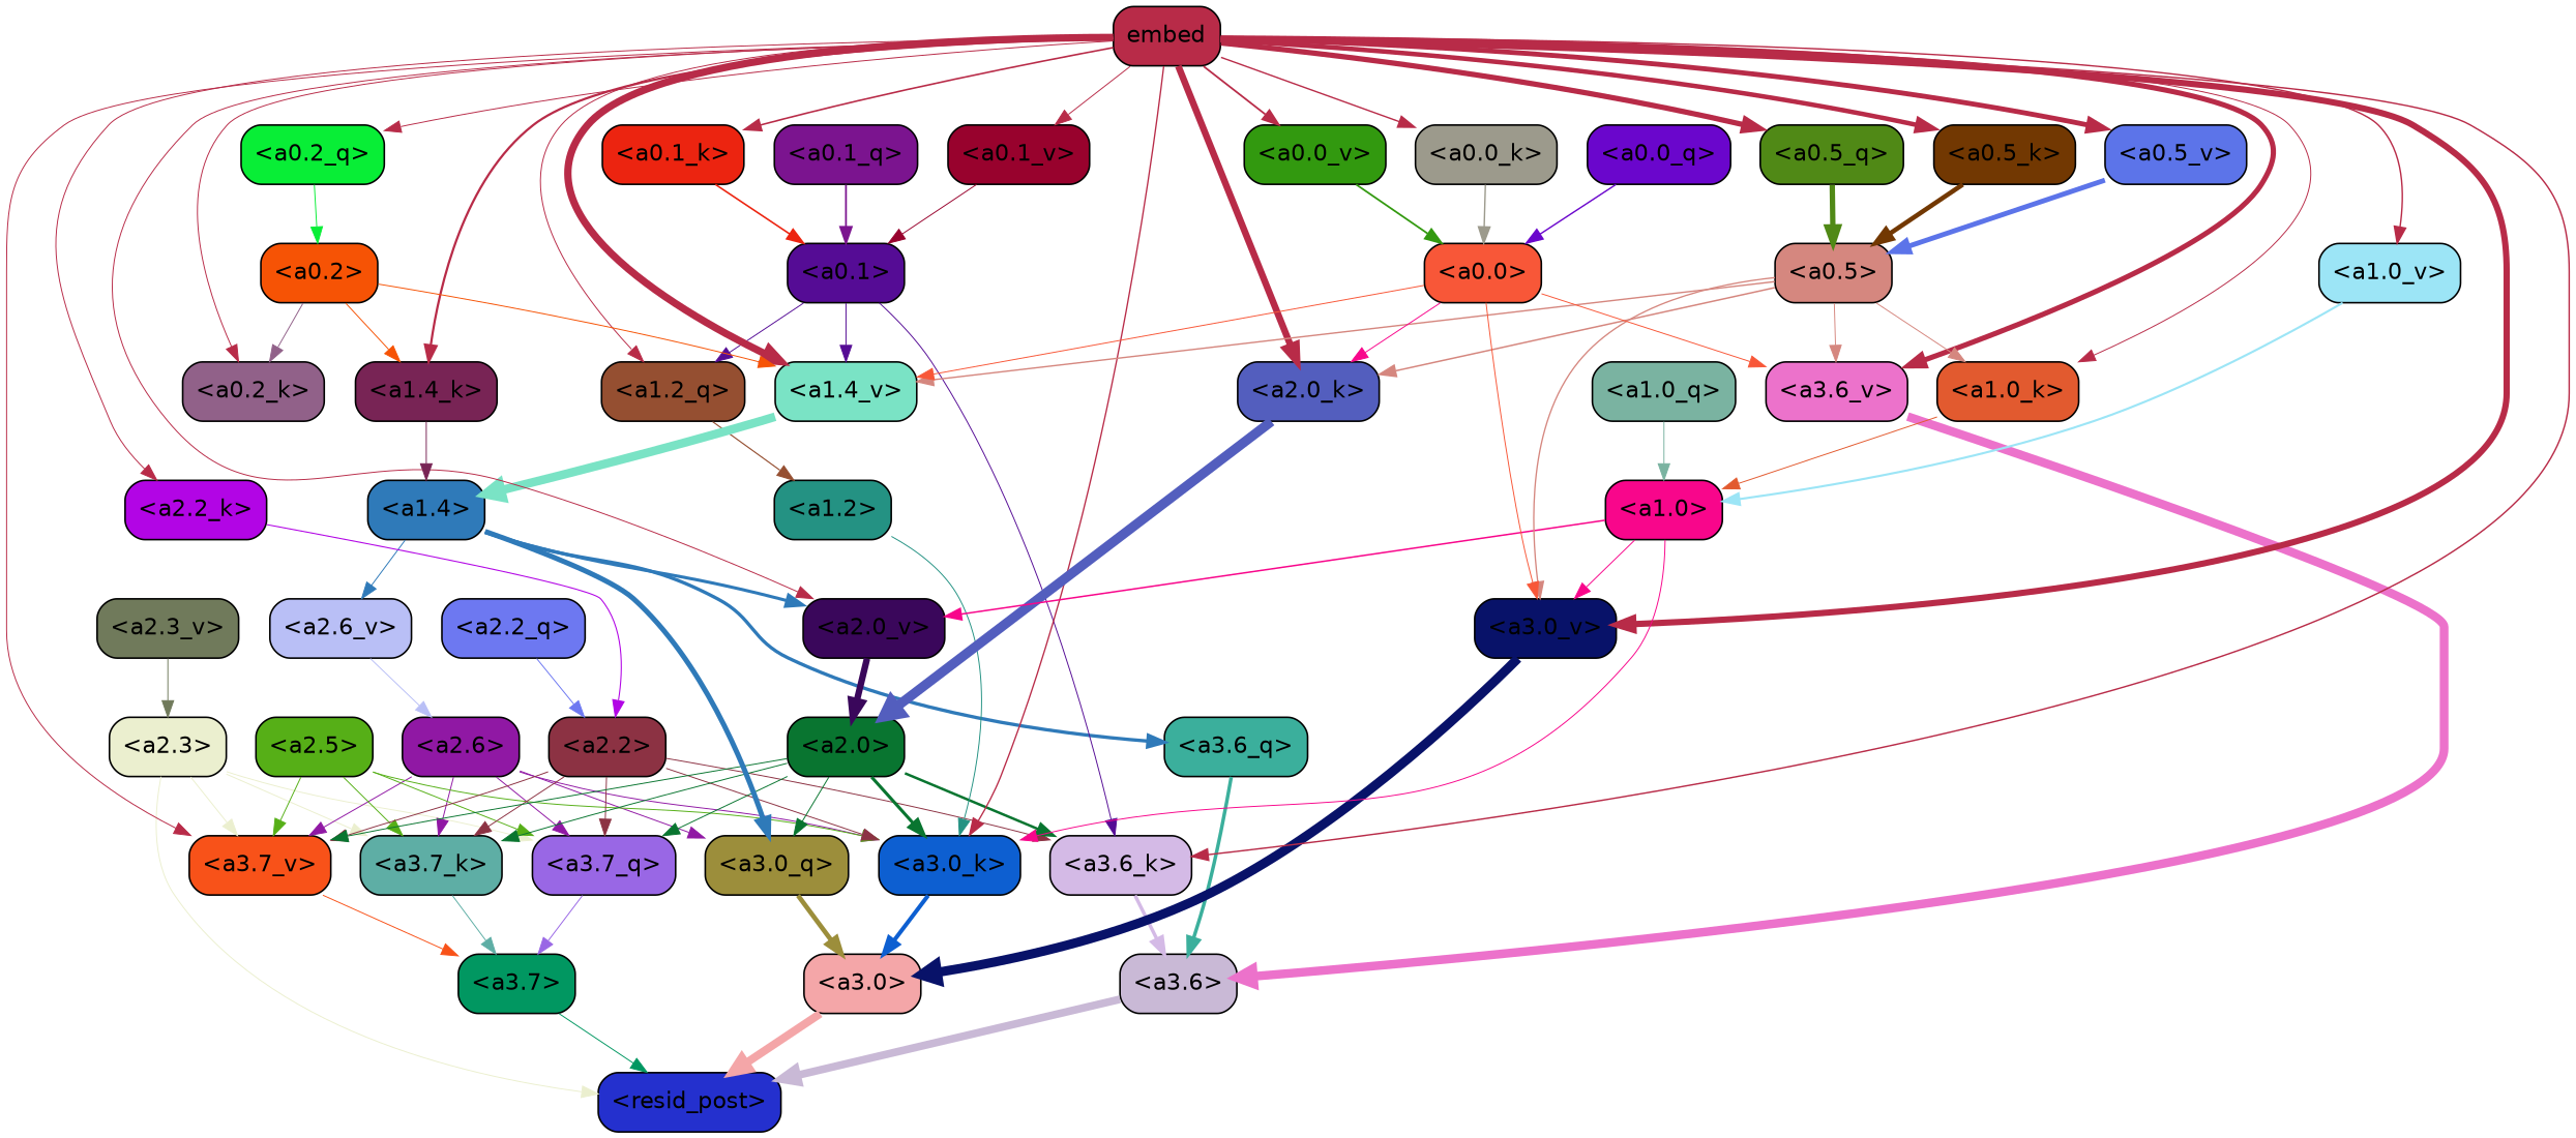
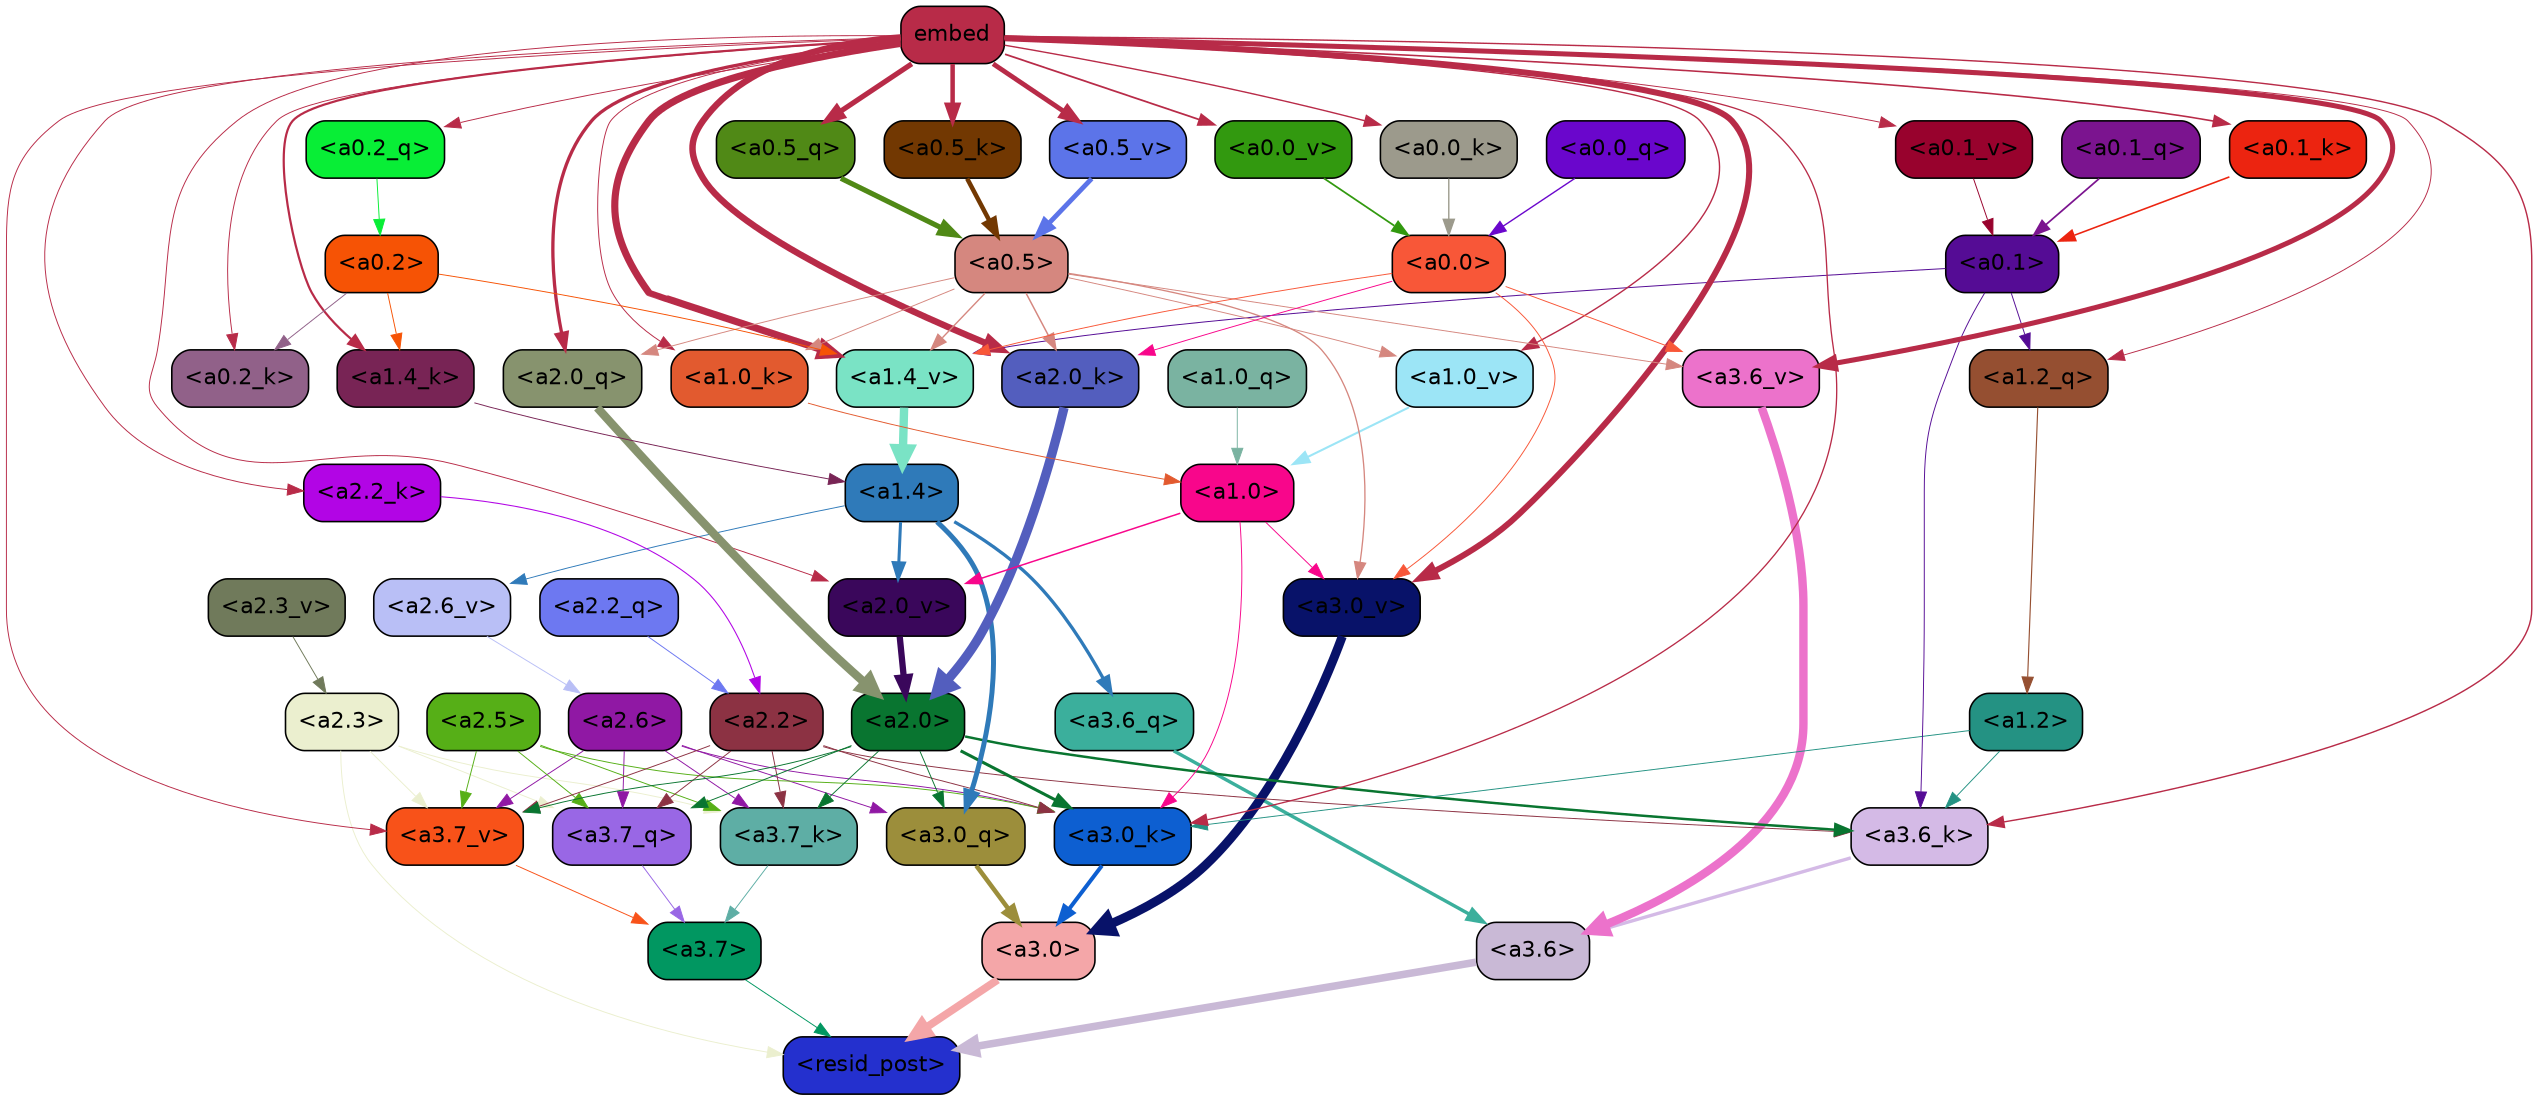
  strict digraph {
    splines=true
    node [color=black fontname=Helvetica shape=box style="filled, rounded"]
    edge [color="#b82b48" penwidth=0.6]
    "<a3.7>" [fillcolor="#019761"]
    "<resid_post>" [fillcolor="#2430ce"]
    "<a3.6>" [fillcolor="#c9b9d6"]
    "<a3.0>" [fillcolor="#f4a6a8"]
    "<a2.3>" [fillcolor="#ebefcf"]
    "<a3.7_q>" [fillcolor="#9967e5"]
    "<a3.7_k>" [fillcolor="#5eaea5"]
    "<a3.7_v>" [fillcolor="#f85219"]
    "<a3.6_q>" [fillcolor="#3baf9c"]
    "<a3.0_q>" [fillcolor="#9c8e3b"]
    "<a3.6_k>" [fillcolor="#d4bae6"]
    "<a3.0_k>" [fillcolor="#0d5fd1"]
    "<a3.6_v>" [fillcolor="#ec72cb"]
    "<a3.0_v>" [fillcolor="#081269"]
    "<a2.6>" [fillcolor="#9018a4"]
    "<a2.5>" [fillcolor="#56af17"]
    "<a2.2>" [fillcolor="#8c3243"]
    "<a2.0>" [fillcolor="#097530"]
    "<a1.4>" [fillcolor="#2f7ab9"]
    "<a2.6_v>" [fillcolor="#b9bff6"]
    "<a2.0_v>" [fillcolor="#3a075b"]
    "<a1.2>" [fillcolor="#249283"]
    "<a0.1>" [fillcolor="#550c95"]
    "<a1.2_q>" [fillcolor="#954f31"]
    "<a1.4_v>" [fillcolor="#7ae3c5"]
    embed [fillcolor="#b82b48"]
+   "<a2.0_q>" [fillcolor="#87936e"]
    "<a2.2_k>" [fillcolor="#b205e5"]
    "<a2.0_k>" [fillcolor="#535ebe"]
    "<a1.4_k>" [fillcolor="#782455"]
    "<a1.0_k>" [fillcolor="#e25a2f"]
    "<a1.0_v>" [fillcolor="#9ce5f6"]
    "<a0.5_q>" [fillcolor="#508916"]
    "<a0.2_q>" [fillcolor="#08ee36"]
    "<a0.5_k>" [fillcolor="#723802"]
    "<a0.2_k>" [fillcolor="#916189"]
    "<a0.1_k>" [fillcolor="#ec2410"]
    "<a0.0_k>" [fillcolor="#9c9a8c"]
    "<a0.5_v>" [fillcolor="#5c74e9"]
    "<a0.1_v>" [fillcolor="#98022d"]
    "<a0.0_v>" [fillcolor="#32990f"]
    "<a1.0>" [fillcolor="#f8068b"]
    "<a0.5>" [fillcolor="#d5877f"]
    "<a0.2>" [fillcolor="#f65305"]
    "<a0.0>" [fillcolor="#f85738"]
    "<a2.2_q>" [fillcolor="#6d78f1"]
    "<a2.3_v>" [fillcolor="#707a5b"]
    "<a1.0_q>" [fillcolor="#7ab3a1"]
    "<a0.1_q>" [fillcolor="#7b148f"]
    "<a0.0_q>" [fillcolor="#6a06cc"]
    "<a3.7>" -> "<resid_post>" [color="#019761"]
    "<a3.6>" -> "<resid_post>" [color="#c9b9d6" penwidth=4.751592040061951]
    "<a3.0>" -> "<resid_post>" [color="#f4a6a8" penwidth=4.904066681861877]
    "<a2.3>" -> "<resid_post>" [color="#ebefcf"]
    "<a2.3>" -> "<a3.7_q>" [color="#ebefcf"]
    "<a2.3>" -> "<a3.7_k>" [color="#ebefcf" penwidth=0.6069068089127541]
    "<a2.3>" -> "<a3.7_v>" [color="#ebefcf"]
    "<a3.7_q>" -> "<a3.7>" [color="#9967e5"]
    "<a3.7_k>" -> "<a3.7>" [color="#5eaea5"]
    "<a3.7_v>" -> "<a3.7>" [color="#f85219"]
    "<a3.6_q>" -> "<a3.6>" [color="#3baf9c" penwidth=2.160832464694977]
    "<a3.0_q>" -> "<a3.0>" [color="#9c8e3b" penwidth=2.870753765106201]
    "<a3.6_k>" -> "<a3.6>" [color="#d4bae6" penwidth=2.13908451795578]
    "<a3.0_k>" -> "<a3.0>" [color="#0d5fd1" penwidth=2.520303964614868]
    "<a3.6_v>" -> "<a3.6>" [color="#ec72cb" penwidth=5.297133803367615]
    "<a3.0_v>" -> "<a3.0>" [color="#081269" penwidth=5.680712580680847]
    "<a2.6>" -> "<a3.7_q>" [color="#9018a4"]
    "<a2.6>" -> "<a3.7_k>" [color="#9018a4"]
    "<a2.6>" -> "<a3.7_v>" [color="#9018a4"]
    "<a2.6>" -> "<a3.0_q>" [color="#9018a4"]
    "<a2.6>" -> "<a3.0_k>" [color="#9018a4"]
    "<a2.5>" -> "<a3.7_q>" [color="#56af17"]
    "<a2.5>" -> "<a3.7_k>" [color="#56af17"]
    "<a2.5>" -> "<a3.7_v>" [color="#56af17"]
    "<a2.5>" -> "<a3.0_k>" [color="#56af17"]
    "<a2.2>" -> "<a3.7_q>" [color="#8c3243"]
    "<a2.2>" -> "<a3.7_k>" [color="#8c3243"]
    "<a2.2>" -> "<a3.7_v>" [color="#8c3243"]
    "<a2.2>" -> "<a3.6_k>" [color="#8c3243"]
    "<a2.2>" -> "<a3.0_k>" [color="#8c3243"]
    "<a2.0>" -> "<a3.7_q>" [color="#097530"]
    "<a2.0>" -> "<a3.7_k>" [color="#097530"]
    "<a2.0>" -> "<a3.7_v>" [color="#097530"]
    "<a2.0>" -> "<a3.0_q>" [color="#097530"]
    "<a2.0>" -> "<a3.6_k>" [color="#097530" penwidth=1.564806342124939]
    "<a2.0>" -> "<a3.0_k>" [color="#097530" penwidth=1.9353990852832794]
    "<a1.4>" -> "<a3.6_q>" [color="#2f7ab9" penwidth=2.0727532356977463]
    "<a1.4>" -> "<a3.0_q>" [color="#2f7ab9" penwidth=3.1279823780059814]
    "<a1.4>" -> "<a2.6_v>" [color="#2f7ab9"]
    "<a1.4>" -> "<a2.0_v>" [color="#2f7ab9" penwidth=1.9170897603034973]
    "<a2.6_v>" -> "<a2.6>" [color="#b9bff6"]
    "<a2.0_v>" -> "<a2.0>" [color="#3a075b" penwidth=3.9621697664260864]
+   "<a1.2>" -> "<a3.6_k>" [color="#249283"]
    "<a1.2>" -> "<a3.0_k>" [color="#249283"]
    "<a0.1>" -> "<a3.6_k>" [color="#550c95"]
    "<a0.1>" -> "<a1.2_q>" [color="#550c95"]
    "<a0.1>" -> "<a1.4_v>" [color="#550c95" penwidth=0.6202214732766151]
    "<a1.2_q>" -> "<a1.2>" [color="#954f31" penwidth=0.7185482024215162]
    "<a1.4_v>" -> "<a1.4>" [color="#7ae3c5" penwidth=5.280138969421387]
    embed -> "<a3.7_v>"
    embed -> "<a3.6_k>" [penwidth=0.8915999233722687]
    embed -> "<a3.0_k>" [penwidth=0.832088902592659]
    embed -> "<a3.6_v>" [penwidth=3.1840110421180725]
    embed -> "<a3.0_v>" [penwidth=3.8132747188210487]
    embed -> "<a2.0_v>"
    embed -> "<a1.2_q>"
    embed -> "<a1.4_v>" [penwidth=4.4888065457344055]
+   embed -> "<a2.0_q>" [penwidth=2.084651827812195]
    embed -> "<a2.2_k>"
    embed -> "<a2.0_k>" [penwidth=4.084526404738426]
    embed -> "<a1.4_k>" [penwidth=1.3912410736083984]
    embed -> "<a1.0_k>"
    embed -> "<a1.0_v>" [penwidth=0.8796700537204742]
    embed -> "<a0.5_q>" [penwidth=3.271599531173706]
    embed -> "<a0.2_q>"
    embed -> "<a0.5_k>" [penwidth=2.8332607746124268]
    embed -> "<a0.2_k>"
    embed -> "<a0.1_k>" [penwidth=1.008571445941925]
    embed -> "<a0.0_k>" [penwidth=0.8747775554656982]
    embed -> "<a0.5_v>" [penwidth=3.0338101387023926]
    embed -> "<a0.1_v>"
    embed -> "<a0.0_v>" [penwidth=1.1078194975852966]
+   "<a2.0_q>" -> "<a2.0>" [color="#87936e" penwidth=5.29856276512146]
    "<a2.2_k>" -> "<a2.2>" [color="#b205e5" penwidth=0.6722683310508728]
    "<a2.0_k>" -> "<a2.0>" [color="#535ebe" penwidth=5.859246134757996]
    "<a1.4_k>" -> "<a1.4>" [color="#782455"]
    "<a1.0_k>" -> "<a1.0>" [color="#e25a2f"]
    "<a1.0_v>" -> "<a1.0>" [color="#9ce5f6" penwidth=1.318962275981903]
    "<a0.5_q>" -> "<a0.5>" [color="#508916" penwidth=3.2715916633605957]
    "<a0.2_q>" -> "<a0.2>" [color="#08ee36"]
    "<a0.5_k>" -> "<a0.5>" [color="#723802" penwidth=2.833264708518982]
    "<a0.1_k>" -> "<a0.1>" [color="#ec2410" penwidth=1.0085628032684326]
    "<a0.0_k>" -> "<a0.0>" [color="#9c9a8c" penwidth=0.8747712969779968]
    "<a0.5_v>" -> "<a0.5>" [color="#5c74e9" penwidth=3.0403636693954468]
    "<a0.1_v>" -> "<a0.1>" [color="#98022d"]
    "<a0.0_v>" -> "<a0.0>" [color="#32990f" penwidth=1.1078208088874817]
    "<a1.0>" -> "<a3.0_k>" [color="#f8068b"]
    "<a1.0>" -> "<a3.0_v>" [color="#f8068b"]
    "<a1.0>" -> "<a2.0_v>" [color="#f8068b" penwidth=0.9450988052412868]
    "<a0.5>" -> "<a3.6_v>" [color="#d5877f"]
    "<a0.5>" -> "<a3.0_v>" [color="#d5877f" penwidth=0.8331108838319778]
    "<a0.5>" -> "<a1.4_v>" [color="#d5877f" penwidth=0.8757842034101486]
+   "<a0.5>" -> "<a2.0_q>" [color="#d5877f"]
    "<a0.5>" -> "<a2.0_k>" [color="#d5877f" penwidth=0.9412797391414642]
    "<a0.5>" -> "<a1.0_k>" [color="#d5877f"]
+   "<a0.5>" -> "<a1.0_v>" [color="#d5877f"]
    "<a0.2>" -> "<a1.4_v>" [color="#f65305"]
    "<a0.2>" -> "<a1.4_k>" [color="#f65305"]
    "<a0.2>" -> "<a0.2_k>" [color="#916189"]
    "<a0.0>" -> "<a3.6_v>" [color="#f85738"]
    "<a0.0>" -> "<a3.0_v>" [color="#f85738"]
    "<a0.0>" -> "<a1.4_v>" [color="#f85738"]
    "<a0.0>" -> "<a2.0_k>" [color="#f8068b"]
    "<a2.2_q>" -> "<a2.2>" [color="#6d78f1"]
    "<a2.3_v>" -> "<a2.3>" [color="#707a5b"]
    "<a1.0_q>" -> "<a1.0>" [color="#7ab3a1"]
    "<a0.1_q>" -> "<a0.1>" [color="#7b148f" penwidth=1.0982357263565063]
    "<a0.0_q>" -> "<a0.0>" [color="#6a06cc" penwidth=0.8850758075714111]
  }
